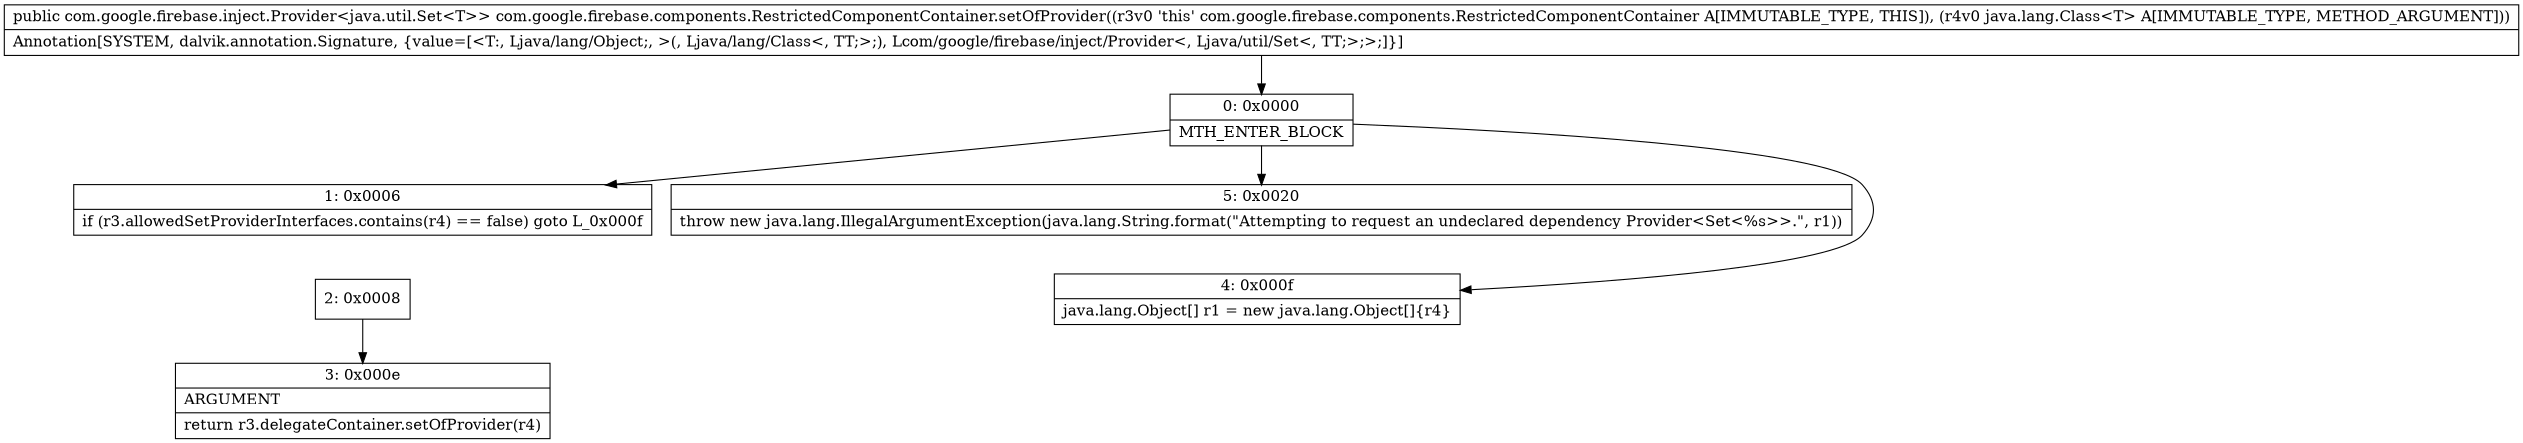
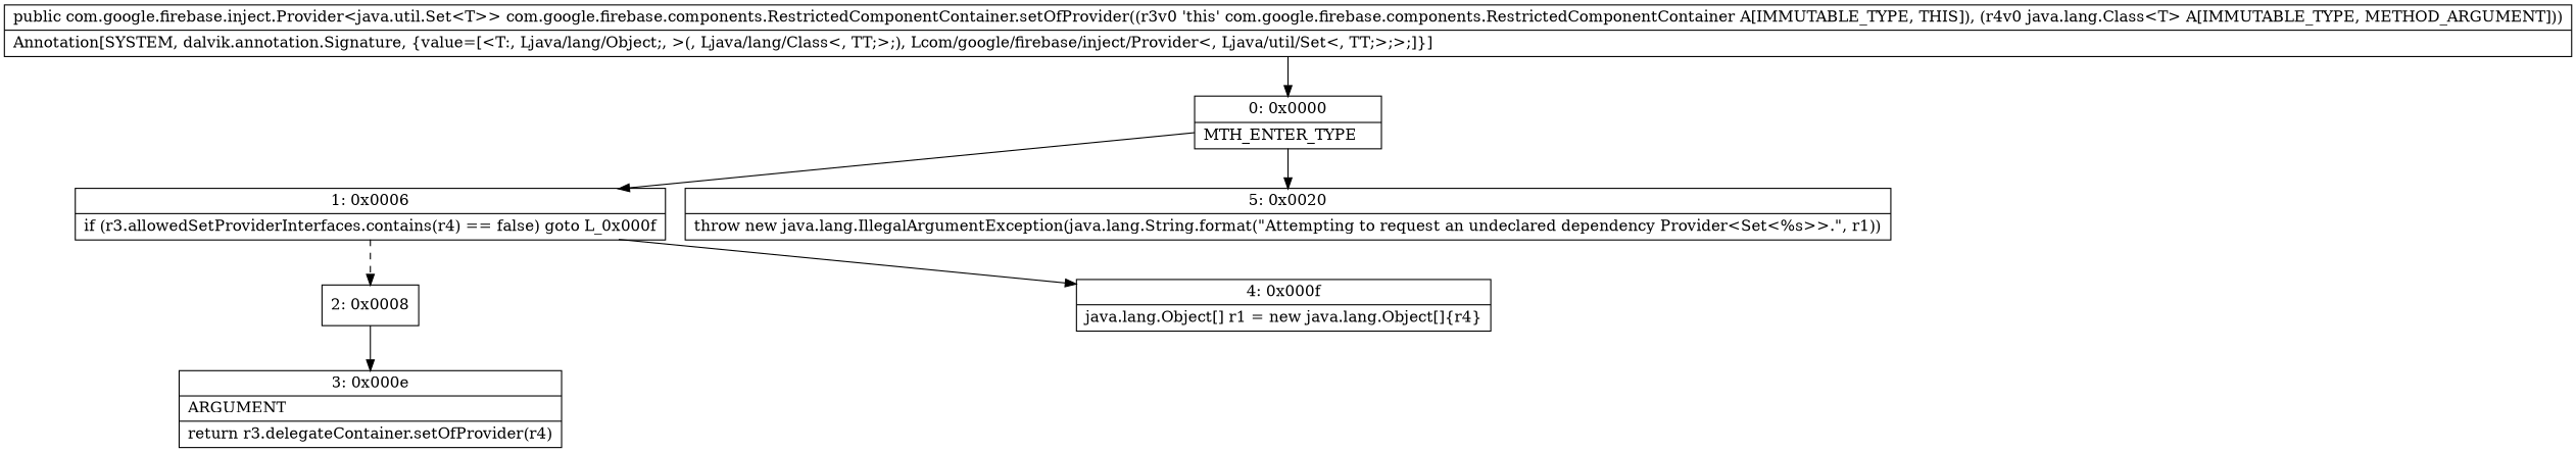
  digraph {
    node [shape=record]
-   n1 [label="{0\:\ 0x0000|MTH_ENTER_BLOCK\l}"]
+   n1 [label="{0\:\ 0x0000|MTH_ENTER_TYPE\l}"]
    n2 [label="{1\:\ 0x0006|if (r3.allowedSetProviderInterfaces.contains(r4) == false) goto L_0x000f\l}"]
    n3 [label="{5\:\ 0x0020|throw new java.lang.IllegalArgumentException(java.lang.String.format(\"Attempting to request an undeclared dependency Provider\<Set\<%s\>\>.\", r1))\l}"]
    n4 [label="{2\:\ 0x0008}"]
    n5 [label="{4\:\ 0x000f|java.lang.Object[] r1 = new java.lang.Object[]\{r4\}\l}"]
    n6 [label="{3\:\ 0x000e|ARGUMENT\l|return r3.delegateContainer.setOfProvider(r4)\l}"]
    n7 [label="{public com.google.firebase.inject.Provider\<java.util.Set\<T\>\> com.google.firebase.components.RestrictedComponentContainer.setOfProvider((r3v0 'this' com.google.firebase.components.RestrictedComponentContainer A[IMMUTABLE_TYPE, THIS]), (r4v0 java.lang.Class\<T\> A[IMMUTABLE_TYPE, METHOD_ARGUMENT]))  | Annotation[SYSTEM, dalvik.annotation.Signature, \{value=[\<T:, Ljava\/lang\/Object;, \>(, Ljava\/lang\/Class\<, TT;\>;), Lcom\/google\/firebase\/inject\/Provider\<, Ljava\/util\/Set\<, TT;\>;\>;]\}]\l}"]
    n1 -> n2
    n1 -> n3
-   n1 -> n5
+   n2 -> n4 [style=dashed]
+   n2 -> n5
    n4 -> n6
    n7 -> n1
  }
